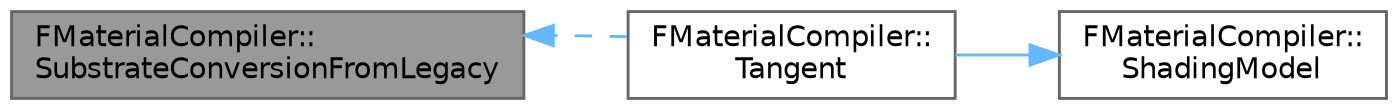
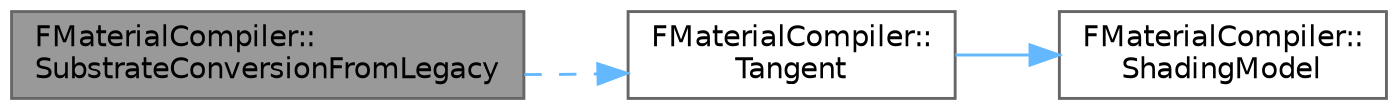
  digraph {
    rankdir=LR
    node [color=grey40 fillcolor=white fontname=Helvetica fontsize=10 shape=box style=filled]
    edge [color=steelblue1 fontname=Helvetica fontsize=10 labelfontname=Helvetica labelfontsize=10]
    n1 [color=gray40 fillcolor=grey60 fontcolor=black height=0.2 label="FMaterialCompiler::\lSubstrateConversionFromLegacy" width=0.4]
    n2 [height=0.2 label="FMaterialCompiler::\lTangent" width=0.4]
    n3 [height=0.2 label="FMaterialCompiler::\lShadingModel" width=0.4]
-   n2 -> n1 [style=dashed]
+   n1 -> n2 [style=dashed]
    n2 -> n3 [style=solid]
  }
